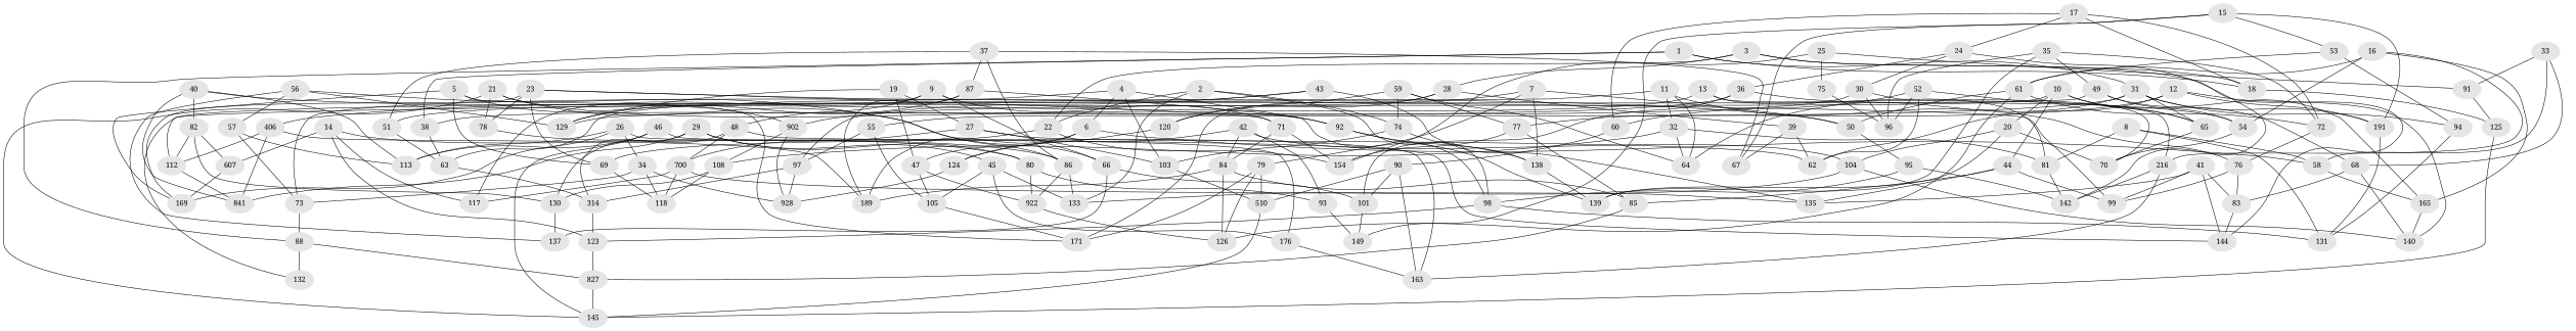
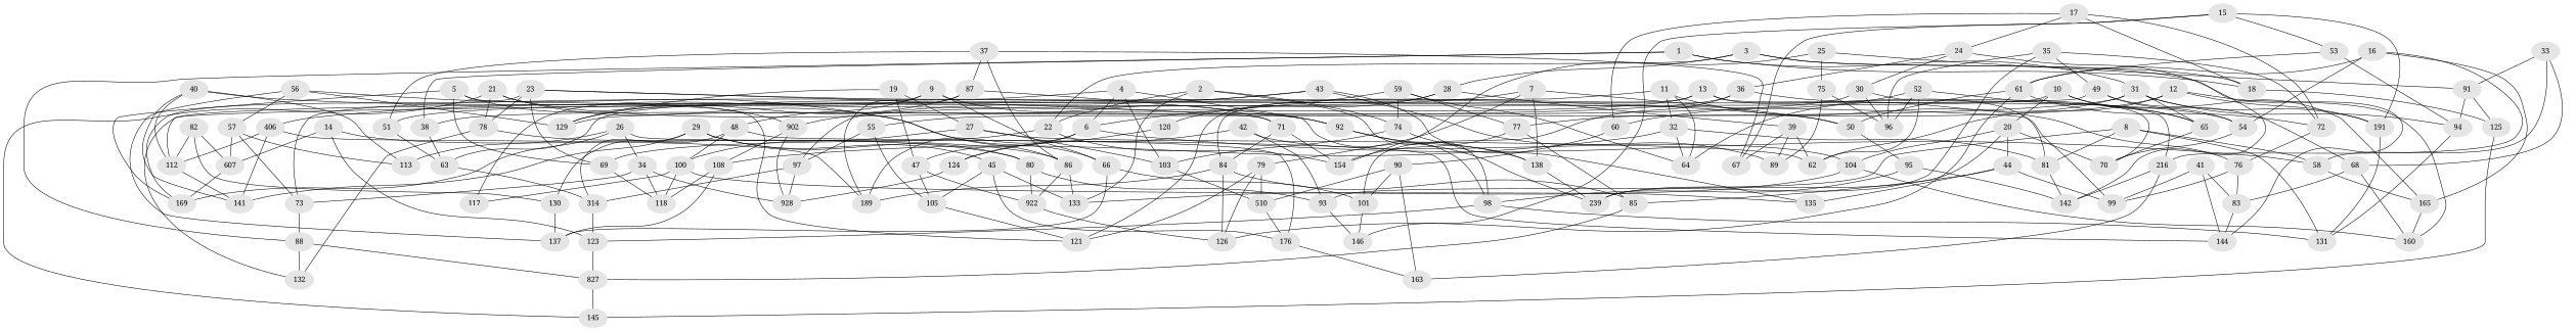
  graph {
    fontname="Noto Serif"
    node [color=gray90 fontname="Noto Serif" style=filled]
    edge [fontname="Noto Serif"]
    1
    18
    38
    88
    31
    125
    63
    75
    96
+   89
    132
    n12 [label=827]
    2
    22
    74
    98
    133
    69
    n19 [label=154]
    103
    138
    131
    123
    3
    28
    144
-   121 [label=171]
+   121
    39
    120
    4
    6
    73
    47
    58
    n35 [label=189]
    n36 [label=510]
    5
    n38 [label=902]
    n39 [label=169]
    118
    108
    n42 [label=928]
    105
    n44 [label=922]
    n45 [label=165]
    7
    50
    79
    n49 [label=406]
    95
    126
    112
-   141 [label=841]
-   139
+   141
+   139 [label=239]
    8
    81
    93
    142
-   146 [label=149]
+   146
    9
    48
    66
    71
    117
-   100 [label=700]
+   100
    130
    101
    137
    84
    10
    20
    65
    68
    97
    70
    44
    104
-   140
+   140 [label=160]
    83
    n80 [label=314]
    11
    32
    64
    76
    99
    12
    62
    77
    n89 [label=191]
    85
    13
    51
    14
    80
    n95 [label=607]
    15
    53
    67
    61
    94
    16
    54
    n103 [label=216]
    72
    n105 [label=163]
    17
    24
    60
    30
    36
    90
    145
    19
    27
    129
    135
    21
    78
    86
    92
    23
    25
    91
    26
    34
    113
    n127 [label=176]
    124
    29
    45
    55
    33
    35
    49
    37
    87
-   46
    40
    82
    41
    42
    43
    52
    56
    57
    59
    1 -- 18
    1 -- 38
    1 -- 88
    1 -- 31
    18 -- 125
    38 -- 63
    88 -- 132
    88 -- n12
    31 -- 65
    31 -- 64
    31 -- n89
    31 -- 94
    31 -- 55
    125 -- 145
    63 -- n80
    75 -- 96
+   75 -- 89
    n12 -- 145
    2 -- 22
    2 -- 74
    2 -- 98
    2 -- 133
    22 -- 69
    22 -- n19
    74 -- 103
    74 -- 138
    98 -- 131
    98 -- 123
    69 -- 118
    103 -- n36
    138 -- 139
    123 -- n12
    3 -- 18
    3 -- 22
    3 -- 28
    3 -- 144
    28 -- 121
    28 -- 39
    28 -- 120
+   39 -- 89
    39 -- 62
    39 -- 67
    120 -- 124
    4 -- 98
    4 -- 103
    4 -- 6
    4 -- 73
    6 -- 47
    6 -- 58
    6 -- n35
    73 -- 88
    47 -- 105
    47 -- n44
    58 -- n45
-   n36 -- 145
+   n36 -- n127
    5 -- 69
    5 -- 121
    5 -- n38
    5 -- n39
    n38 -- 108
    n38 -- n42
    108 -- 118
-   108 -- 130
+   108 -- 137
    105 -- 121
    n44 -- 126
    n45 -- 140
    7 -- 138
    7 -- 50
    7 -- 79
    7 -- n49
    50 -- 95
    79 -- 121
    79 -- n36
    79 -- 126
    n49 -- n35
    n49 -- 112
    n49 -- 141
    95 -- 98
    95 -- 142
    112 -- 141
    8 -- 131
    8 -- 58
    8 -- 81
+   8 -- 93
    81 -- 142
    93 -- 146
    9 -- 48
    9 -- 66
    9 -- 71
    9 -- 117
    48 -- 144
    48 -- 100
    48 -- 130
    66 -- 101
    66 -- 137
    71 -- n19
    71 -- 84
    100 -- 118
    100 -- 117
    100 -- 135
    130 -- 137
    101 -- 146
    84 -- n35
    84 -- 126
    84 -- 85
    10 -- 20
    10 -- 65
    10 -- 68
    10 -- 97
    20 -- 139
    20 -- 70
-   10 -- 44
+   20 -- 44
    20 -- 104
    65 -- 70
    68 -- 140
    68 -- 83
    97 -- n42
    97 -- n80
    44 -- 99
    44 -- 85
    44 -- 135
    104 -- 133
    104 -- 140
    83 -- 144
    n80 -- 123
    11 -- 112
    11 -- 32
    11 -- 64
    11 -- 76
    32 -- 108
    32 -- 81
    32 -- 64
    76 -- 83
    76 -- 99
    12 -- 140
    12 -- 62
    12 -- 77
    12 -- n89
    77 -- n19
    77 -- 85
    n89 -- 131
    85 -- n12
    13 -- 81
-   42 -- 84
+   13 -- 84
    13 -- 70
    13 -- 51
    51 -- 63
    14 -- 123
-   14 -- 117
    14 -- 80
    14 -- n95
    80 -- n44
    80 -- 93
    n95 -- n39
    15 -- 146
    15 -- n89
    15 -- 53
    15 -- 67
    53 -- 61
    53 -- 94
    61 -- 50
    61 -- 126
    61 -- 72
    94 -- 131
    16 -- n45
    16 -- 61
    16 -- 54
    16 -- n103
    54 -- 70
    n103 -- 142
    n103 -- n105
    72 -- 76
    17 -- 18
    17 -- 72
    17 -- 24
    17 -- 60
    24 -- 142
    24 -- 30
    24 -- 36
    60 -- 90
    30 -- 96
    30 -- n103
    30 -- 129
    36 -- 38
    36 -- 101
    36 -- 54
    90 -- n36
    90 -- 101
    90 -- n105
    19 -- 47
    19 -- 27
    19 -- 129
    27 -- 103
    27 -- 100
    27 -- 62
    21 -- 145
    21 -- 78
    21 -- 86
    21 -- 92
+   78 -- 132
    78 -- 86
    86 -- 133
    86 -- n44
    92 -- 138
    92 -- 139
    23 -- 69
    23 -- n39
    23 -- 71
    23 -- 99
    23 -- 78
    25 -- 75
    25 -- n19
    25 -- 91
    91 -- 125
+   91 -- 94
    26 -- n39
    26 -- 34
    26 -- 113
    26 -- n127
    34 -- 73
    34 -- 118
    34 -- n42
    n127 -- n105
    124 -- n42
    29 -- 141
    29 -- n80
    29 -- 80
    29 -- 45
    45 -- 133
    45 -- 105
    45 -- n127
    55 -- 105
    55 -- 97
    33 -- 58
    33 -- 68
    33 -- 91
    35 -- 96
    35 -- 139
    35 -- 72
    35 -- 49
    49 -- 132
    49 -- n45
    49 -- 54
    37 -- 51
    37 -- 67
    37 -- 86
    37 -- 87
    87 -- n35
    87 -- 129
    87 -- 92
-   46 -- n105
-   46 -- 145
-   46 -- 113
    40 -- 50
    40 -- 141
    40 -- 113
-   40 -- 82
+   40 -- 112
    82 -- 112
    82 -- 130
    82 -- n95
    41 -- 144
    41 -- 83
    41 -- 99
-   41 -- 135
    42 -- 93
    42 -- 104
    42 -- 124
    43 -- 63
+   43 -- 89
    43 -- n38
    43 -- 135
    52 -- 96
    52 -- 65
    52 -- 62
    52 -- 60
    56 -- 66
    56 -- 137
    56 -- 129
    56 -- 57
    57 -- 73
+   57 -- n95
    57 -- 113
    59 -- 74
-   59 -- 120
+   59 -- 6
    59 -- 64
    59 -- 77
  }
